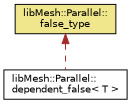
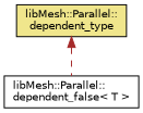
  digraph {
    node [color=black fontname=Helvetica fontsize=10 shape=record style=filled]
-   n1 [fillcolor=khaki fontcolor=black height=0.2 label="libMesh::Parallel::\lfalse_type" width=0.4]
+   n1 [fillcolor=khaki fontcolor=black height=0.2 label="libMesh::Parallel::\ldependent_type" width=0.4]
    n2 [fillcolor=white height=0.2 label="libMesh::Parallel::\ldependent_false\< T \>" width=0.4]
    n1 -> n2 [color=brown dir=back fontname=Helvetica fontsize=10 labelfontname=Helvetica labelfontsize=10 style=dashed]
  }
